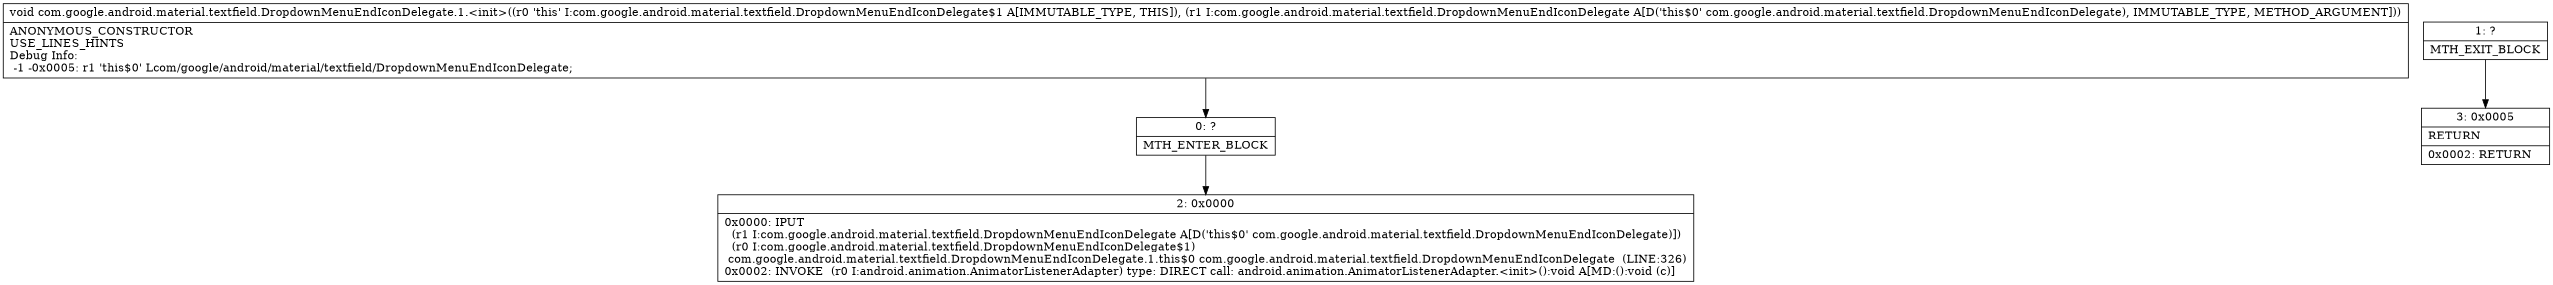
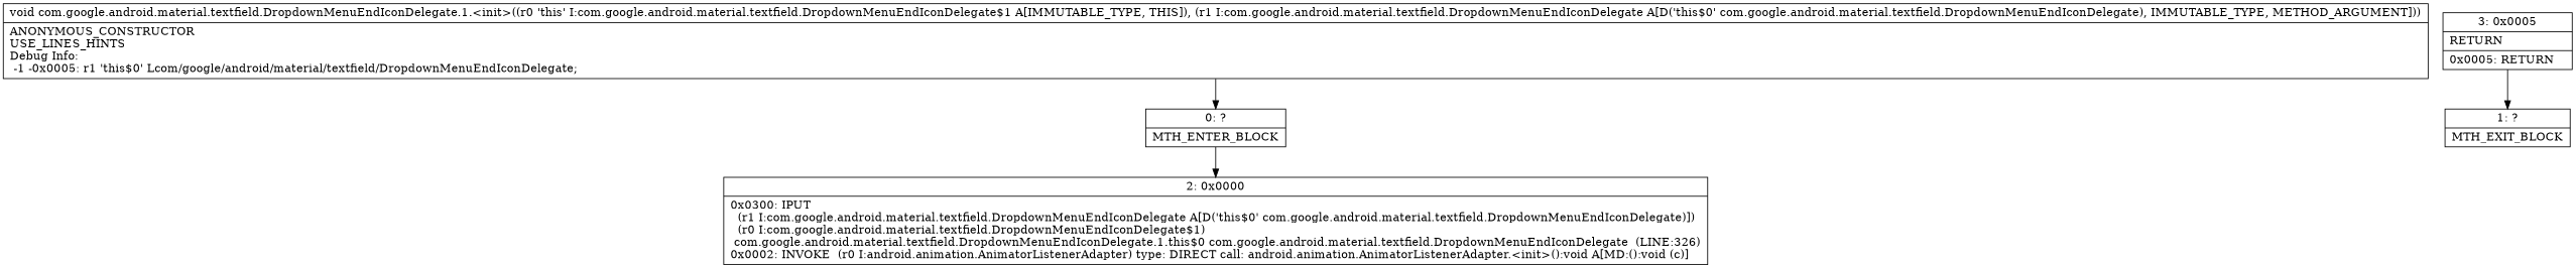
  digraph {
    node [shape=record]
    n1 [label="{0\:\ ?|MTH_ENTER_BLOCK\l}"]
-   n2 [label="{2\:\ 0x0000|0x0000: IPUT  \l  (r1 I:com.google.android.material.textfield.DropdownMenuEndIconDelegate A[D('this$0' com.google.android.material.textfield.DropdownMenuEndIconDelegate)])\l  (r0 I:com.google.android.material.textfield.DropdownMenuEndIconDelegate$1)\l com.google.android.material.textfield.DropdownMenuEndIconDelegate.1.this$0 com.google.android.material.textfield.DropdownMenuEndIconDelegate  (LINE:326)\l0x0002: INVOKE  (r0 I:android.animation.AnimatorListenerAdapter) type: DIRECT call: android.animation.AnimatorListenerAdapter.\<init\>():void A[MD:():void (c)]\l}"]
-   n3 [label="{3\:\ 0x0005|RETURN\l|0x0002: RETURN   \l}"]
+   n2 [label="{2\:\ 0x0000|0x0300: IPUT  \l  (r1 I:com.google.android.material.textfield.DropdownMenuEndIconDelegate A[D('this$0' com.google.android.material.textfield.DropdownMenuEndIconDelegate)])\l  (r0 I:com.google.android.material.textfield.DropdownMenuEndIconDelegate$1)\l com.google.android.material.textfield.DropdownMenuEndIconDelegate.1.this$0 com.google.android.material.textfield.DropdownMenuEndIconDelegate  (LINE:326)\l0x0002: INVOKE  (r0 I:android.animation.AnimatorListenerAdapter) type: DIRECT call: android.animation.AnimatorListenerAdapter.\<init\>():void A[MD:():void (c)]\l}"]
+   n3 [label="{3\:\ 0x0005|RETURN\l|0x0005: RETURN   \l}"]
    n4 [label="{1\:\ ?|MTH_EXIT_BLOCK\l}"]
    n5 [label="{void com.google.android.material.textfield.DropdownMenuEndIconDelegate.1.\<init\>((r0 'this' I:com.google.android.material.textfield.DropdownMenuEndIconDelegate$1 A[IMMUTABLE_TYPE, THIS]), (r1 I:com.google.android.material.textfield.DropdownMenuEndIconDelegate A[D('this$0' com.google.android.material.textfield.DropdownMenuEndIconDelegate), IMMUTABLE_TYPE, METHOD_ARGUMENT]))  | ANONYMOUS_CONSTRUCTOR\lUSE_LINES_HINTS\lDebug Info:\l  \-1 \-0x0005: r1 'this$0' Lcom\/google\/android\/material\/textfield\/DropdownMenuEndIconDelegate;\l}"]
    n1 -> n2
-   n4 -> n3
+   n3 -> n4
    n5 -> n1
  }
